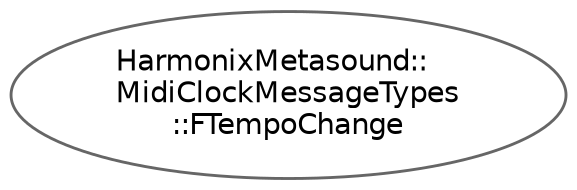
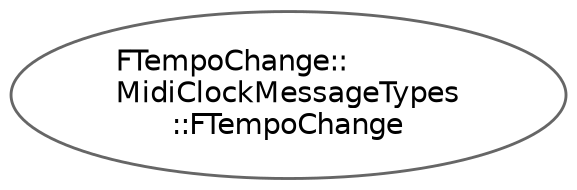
  digraph {
    rankdir=LR
-   n1 [color=grey40 fillcolor=white fontname=Helvetica fontsize=10 height=0.2 label="HarmonixMetasound::\lMidiClockMessageTypes\l::FTempoChange" shape=ellipse style=filled width=0.4]
+   n1 [color=grey40 fillcolor=white fontname=Helvetica fontsize=10 height=0.2 label="FTempoChange::\lMidiClockMessageTypes\l::FTempoChange" shape=ellipse style=filled width=0.4]
  }
